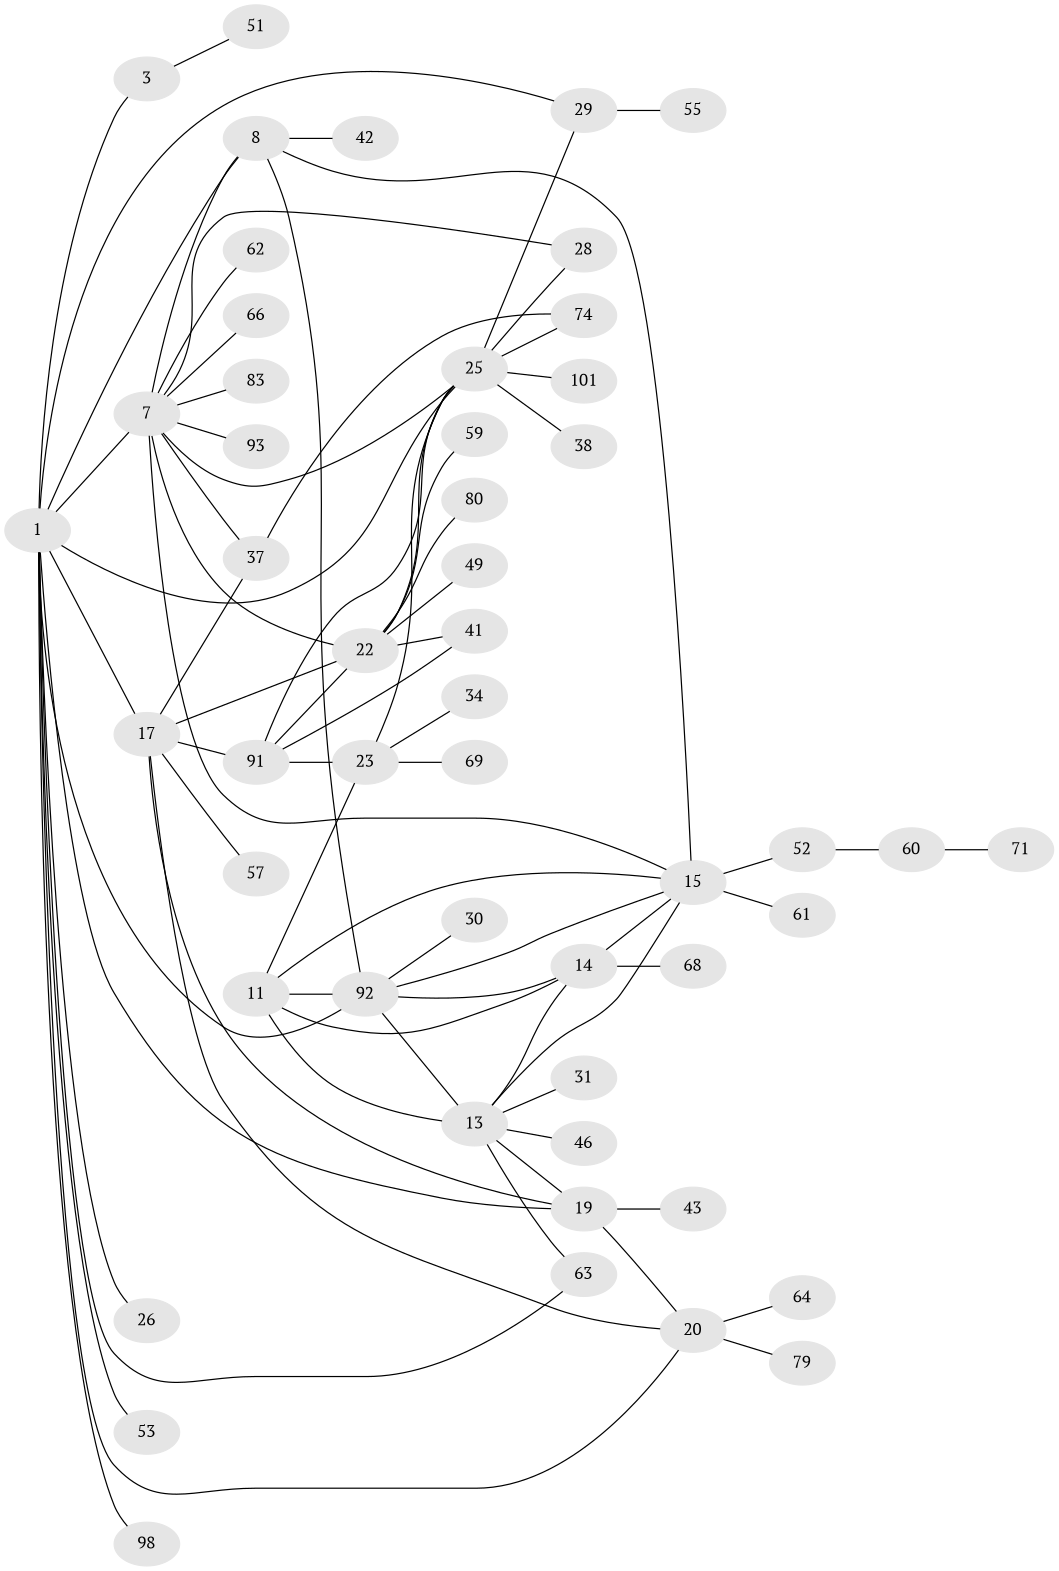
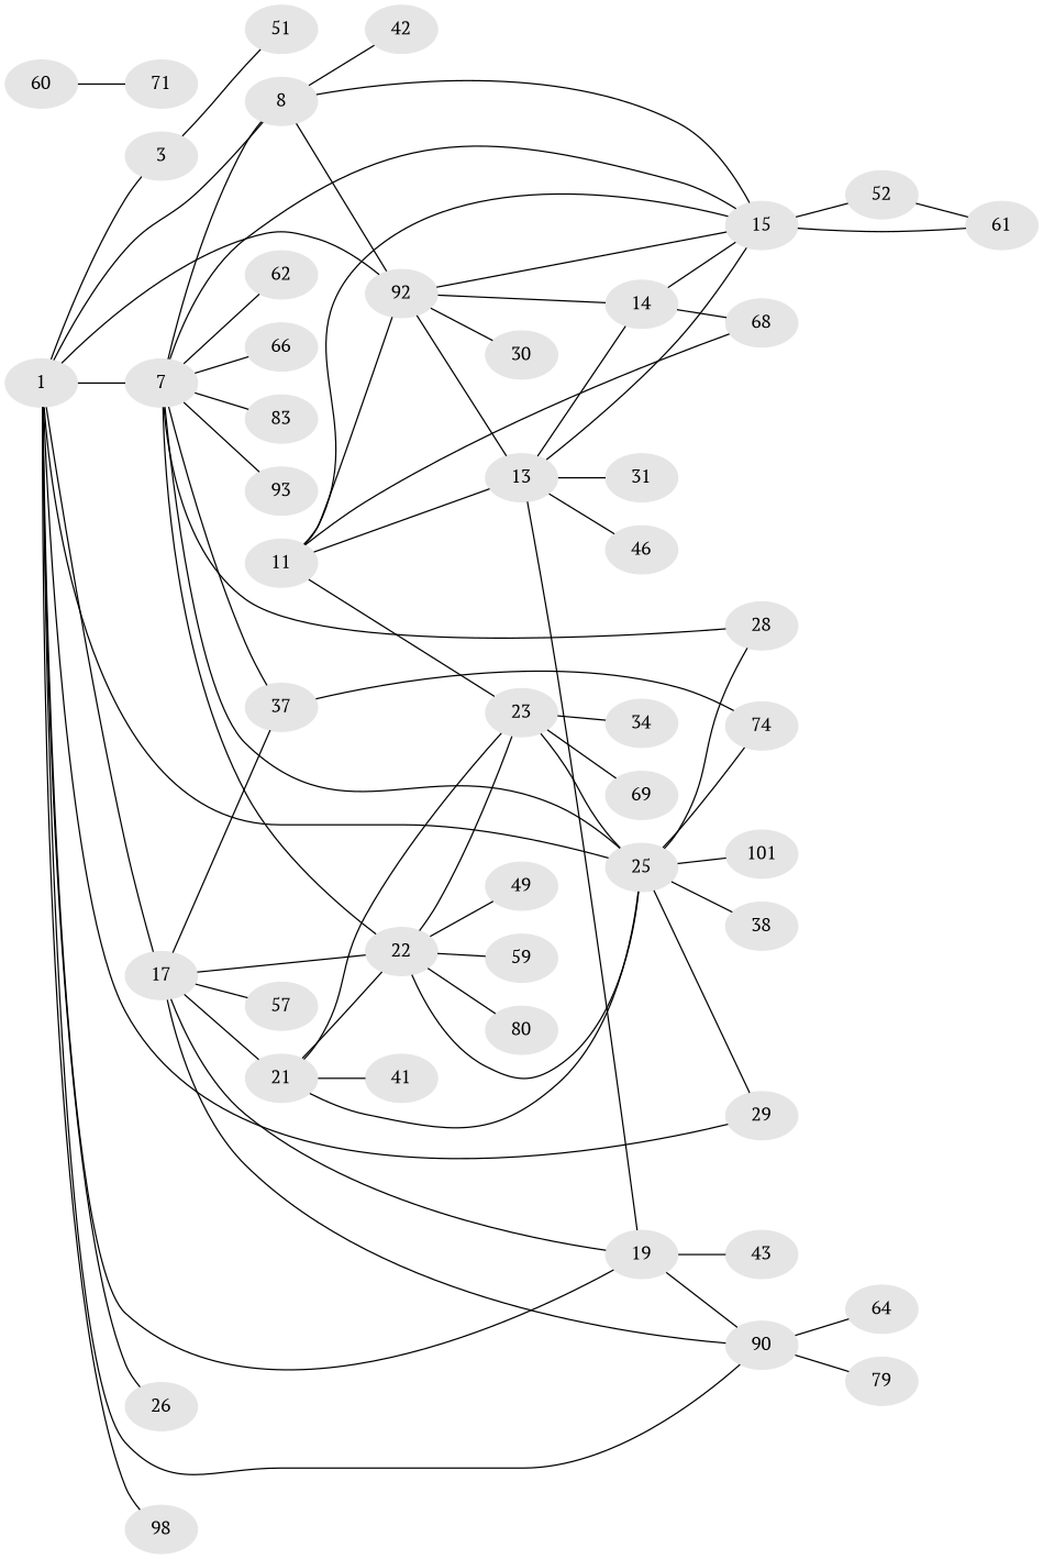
  graph {
    fontname="PT Serif"
    rankdir=LR
    node [color=gray90 fontname="PT Serif" style=filled]
    edge [fontname="PT Serif"]
    1 [super="+4+6+2"]
    n2 [label=3]
    7 [super="+33+99+76"]
    8 [super="+32+10+9"]
    n5 [label=92 super="+36"]
    17 [super="+18+54+40"]
    19
-   20
+   20 [label=90]
    25
    26 [super="+78"]
    29 [super="+67"]
-   53
-   63
    98
    51
    15
    22 [super="+56+24"]
    28 [super="+72"]
    37 [super="+58"]
    62
    66
    83
    93
    42
    13
    14 [super="+73+95+82"]
    30
-   21 [label=91]
+   21
    57 [super="+70"]
    43
    64
    79
    38
    74
    101
-   55
    52 [super="+94"]
    61
    23 [super="+47+44+77+81+88+102+75"]
    49 [super="+50"]
    59
    n42 [label=80]
    11 [super="+39+48"]
    31
    46
    68
    34
    69
    60 [super="+65"]
    41
    71
    1 -- n2 [weight=4]
    1 -- 7 [weight=2]
    1 -- 8 [weight=3]
    1 -- n5
    1 -- 17 [weight=2]
    1 -- 19
    1 -- 20
    1 -- 25
    1 -- 26
    1 -- 29
-   1 -- 53
-   1 -- 63
    1 -- 98
    n2 -- 51
    7 -- 8 [weight=3]
    7 -- 25
    7 -- 15
    7 -- 22
    7 -- 28
    7 -- 37
    7 -- 62
    7 -- 66
    7 -- 83
    7 -- 93
    8 -- n5
    8 -- 15
    8 -- 42
    n5 -- 15
    n5 -- 13
    n5 -- 14
    n5 -- 30
    17 -- 19 [weight=2]
    17 -- 20 [weight=2]
    17 -- 22 [weight=2]
    17 -- 37 [weight=2]
    17 -- 21
    17 -- 57
    19 -- 20
    19 -- 43
    20 -- 64
    20 -- 79
    25 -- 29
    25 -- 28
    25 -- 38
    25 -- 74
    25 -- 101
-   29 -- 55
    15 -- 52
    15 -- 61
    22 -- 25 [weight=2]
-   22 -- 41 [weight=2]
+   22 -- 23 [weight=2]
    22 -- 49
    22 -- 59
    22 -- n42
    37 -- 74
    13 -- 19
-   13 -- 63
    13 -- 15
    13 -- 14
    13 -- 31
    13 -- 46
    14 -- 15
    14 -- 68
    21 -- 25
    21 -- 22 [weight=2]
    21 -- 23
    21 -- 41
-   52 -- 60
+   52 -- 61
    23 -- 25
    23 -- 34
    23 -- 69
    11 -- n5
    11 -- 15
    11 -- 13
-   11 -- 14
+   11 -- 68
    11 -- 23
    60 -- 71
  }
